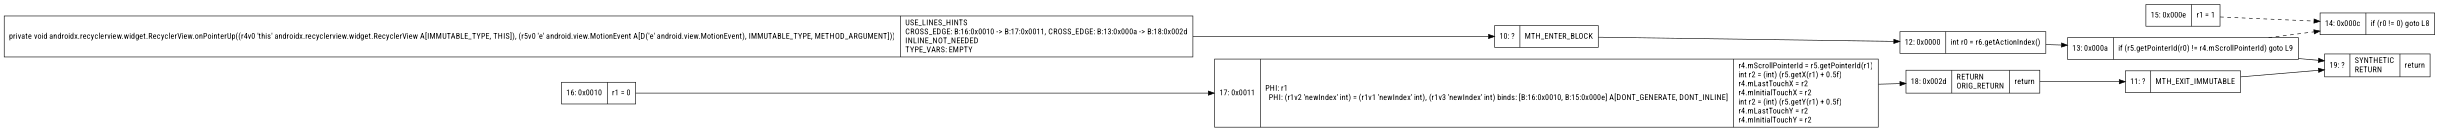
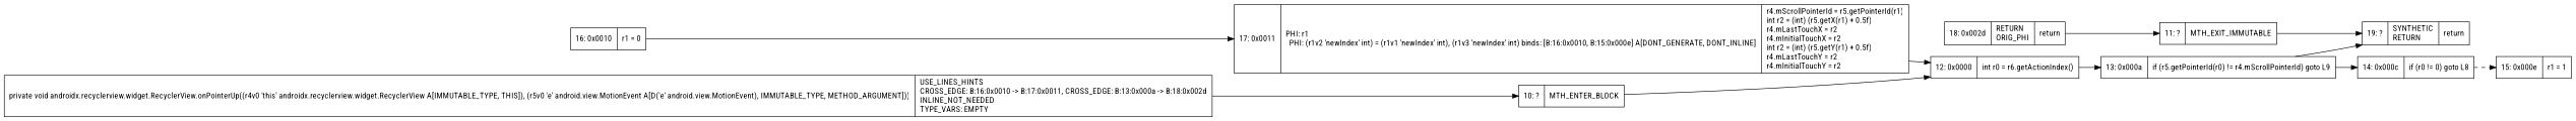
  digraph {
    fontname="Roboto Condensed"
    rankdir=LR
    node [fontname="Roboto Condensed" shape=record]
    edge [fontname="Roboto Condensed"]
    n1 [label="{10\:\ ?|MTH_ENTER_BLOCK\l}"]
    n2 [label="{12\:\ 0x0000|int r0 = r6.getActionIndex()\l}"]
    n3 [label="{13\:\ 0x000a|if (r5.getPointerId(r0) != r4.mScrollPointerId) goto L9\l}"]
    n4 [label="{14\:\ 0x000c|if (r0 != 0) goto L8\l}"]
    n5 [label="{19\:\ ?|SYNTHETIC\lRETURN\l|return\l}"]
    n6 [label="{15\:\ 0x000e|r1 = 1\l}"]
    n7 [label="{16\:\ 0x0010|r1 = 0\l}"]
    n8 [label="{17\:\ 0x0011|PHI: r1 \l  PHI: (r1v2 'newIndex' int) = (r1v1 'newIndex' int), (r1v3 'newIndex' int) binds: [B:16:0x0010, B:15:0x000e] A[DONT_GENERATE, DONT_INLINE]\l|r4.mScrollPointerId = r5.getPointerId(r1)\lint r2 = (int) (r5.getX(r1) + 0.5f)\lr4.mLastTouchX = r2\lr4.mInitialTouchX = r2\lint r2 = (int) (r5.getY(r1) + 0.5f)\lr4.mLastTouchY = r2\lr4.mInitialTouchY = r2\l}"]
-   n9 [label="{18\:\ 0x002d|RETURN\lORIG_RETURN\l|return\l}"]
+   n9 [label="{18\:\ 0x002d|RETURN\lORIG_PHI\l|return\l}"]
    n10 [label="{11\:\ ?|MTH_EXIT_IMMUTABLE\l}"]
    n11 [label="{private void androidx.recyclerview.widget.RecyclerView.onPointerUp((r4v0 'this' androidx.recyclerview.widget.RecyclerView A[IMMUTABLE_TYPE, THIS]), (r5v0 'e' android.view.MotionEvent A[D('e' android.view.MotionEvent), IMMUTABLE_TYPE, METHOD_ARGUMENT]))  | USE_LINES_HINTS\lCROSS_EDGE: B:16:0x0010 \-\> B:17:0x0011, CROSS_EDGE: B:13:0x000a \-\> B:18:0x002d\lINLINE_NOT_NEEDED\lTYPE_VARS: EMPTY\l}"]
    n1 -> n2
    n2 -> n3
-   n3 -> n4 [style=dashed]
+   n3 -> n4 [style=solid]
    n3 -> n5
-   n6 -> n4 [style=dashed]
+   n4 -> n6 [style=dashed]
    n7 -> n8
-   n8 -> n9
+   n8 -> n2
    n9 -> n10
    n10 -> n5
    n11 -> n1
  }
